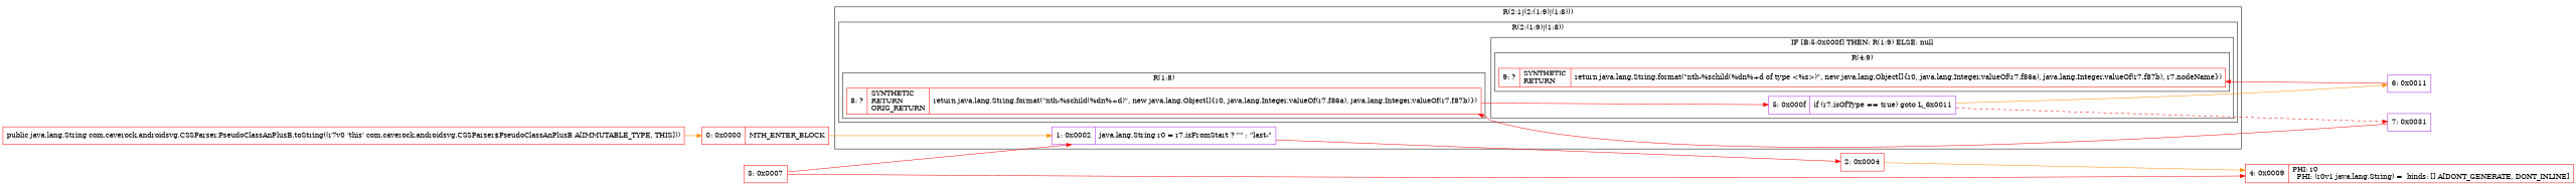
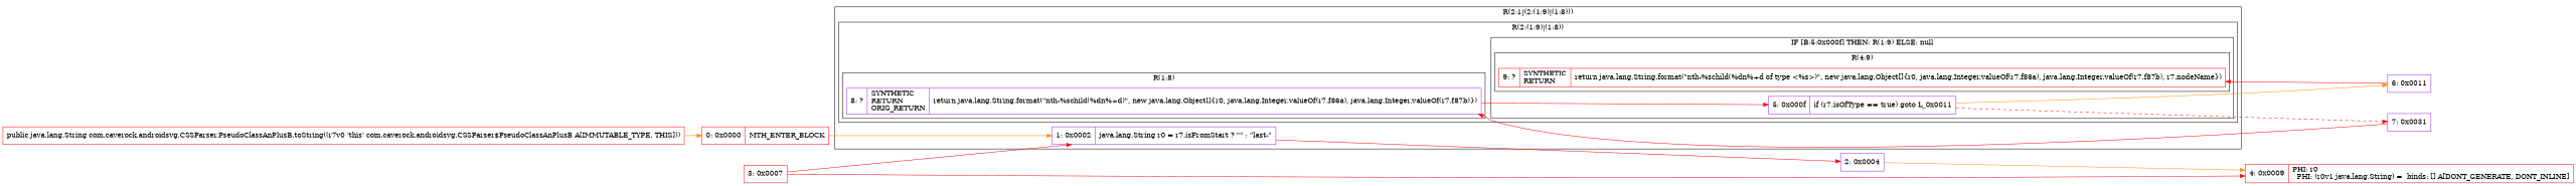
  digraph {
    rankdir=LR
    node [color=red shape=record]
    edge [color=red]
    n1 [label="{9\:\ ?|SYNTHETIC\lRETURN\l|return java.lang.String.format(\"nth\-%schild(%dn%+d of type \<%s\>)\", new java.lang.Object[]\{r0, java.lang.Integer.valueOf(r7.f86a), java.lang.Integer.valueOf(r7.f87b), r7.nodeName\})\l}"]
-   n2 [color=purple label="{5\:\ 0x000f|if (r7.isOfType == true) goto L_6x0011\l}"]
-   n3 [label="{8\:\ ?|SYNTHETIC\lRETURN\lORIG_RETURN\l|return java.lang.String.format(\"nth\-%schild(%dn%+d)\", new java.lang.Object[]\{r0, java.lang.Integer.valueOf(r7.f86a), java.lang.Integer.valueOf(r7.f87b)\})\l}"]
+   n2 [color=purple label="{5\:\ 0x000f|if (r7.isOfType == true) goto L_0x0011\l}"]
+   n3 [color=purple label="{8\:\ ?|SYNTHETIC\lRETURN\lORIG_RETURN\l|return java.lang.String.format(\"nth\-%schild(%dn%+d)\", new java.lang.Object[]\{r0, java.lang.Integer.valueOf(r7.f86a), java.lang.Integer.valueOf(r7.f87b)\})\l}"]
    n4 [color=purple label="{1\:\ 0x0002|java.lang.String r0 = r7.isFromStart ? \"\" : \"last\-\"\l}"]
    n5 [color=purple label="{6\:\ 0x0011}"]
    n6 [color=purple label="{7\:\ 0x0031}"]
-   n7 [label="{2\:\ 0x0004}"]
+   n7 [color=purple label="{2\:\ 0x0004}"]
    n8 [label="{4\:\ 0x0009|PHI: r0 \l  PHI: (r0v1 java.lang.String) =  binds: [] A[DONT_GENERATE, DONT_INLINE]\l}"]
    n9 [label="{3\:\ 0x0007}"]
    n10 [label="{0\:\ 0x0000|MTH_ENTER_BLOCK\l}"]
    n11 [label="{public java.lang.String com.caverock.androidsvg.CSSParser.PseudoClassAnPlusB.toString((r7v0 'this' com.caverock.androidsvg.CSSParser$PseudoClassAnPlusB A[IMMUTABLE_TYPE, THIS])) }"]
    subgraph cluster_1 {
      label="R(2:1|(2:(1:9)|(1:8)))"
      n4
      subgraph cluster_2 {
        label="R(2:(1:9)|(1:8))"
        subgraph cluster_3 {
          label="IF [B:5:0x000f] THEN: R(1:9) ELSE: null"
          n2
          subgraph cluster_4 {
            label="R(4:9)"
            n1
          }
        }
        subgraph cluster_5 {
          label="R(1:8)"
          n3
        }
      }
    }
    n2 -> n5 [color=darkorange]
    n2 -> n6 [style=dashed]
    n3 -> n2
    n4 -> n7
    n5 -> n1
    n6 -> n3
    n7 -> n8 [color=darkorange]
    n9 -> n4
    n9 -> n8
    n10 -> n4 [color=darkorange]
    n11 -> n10 [color=darkorange]
  }
